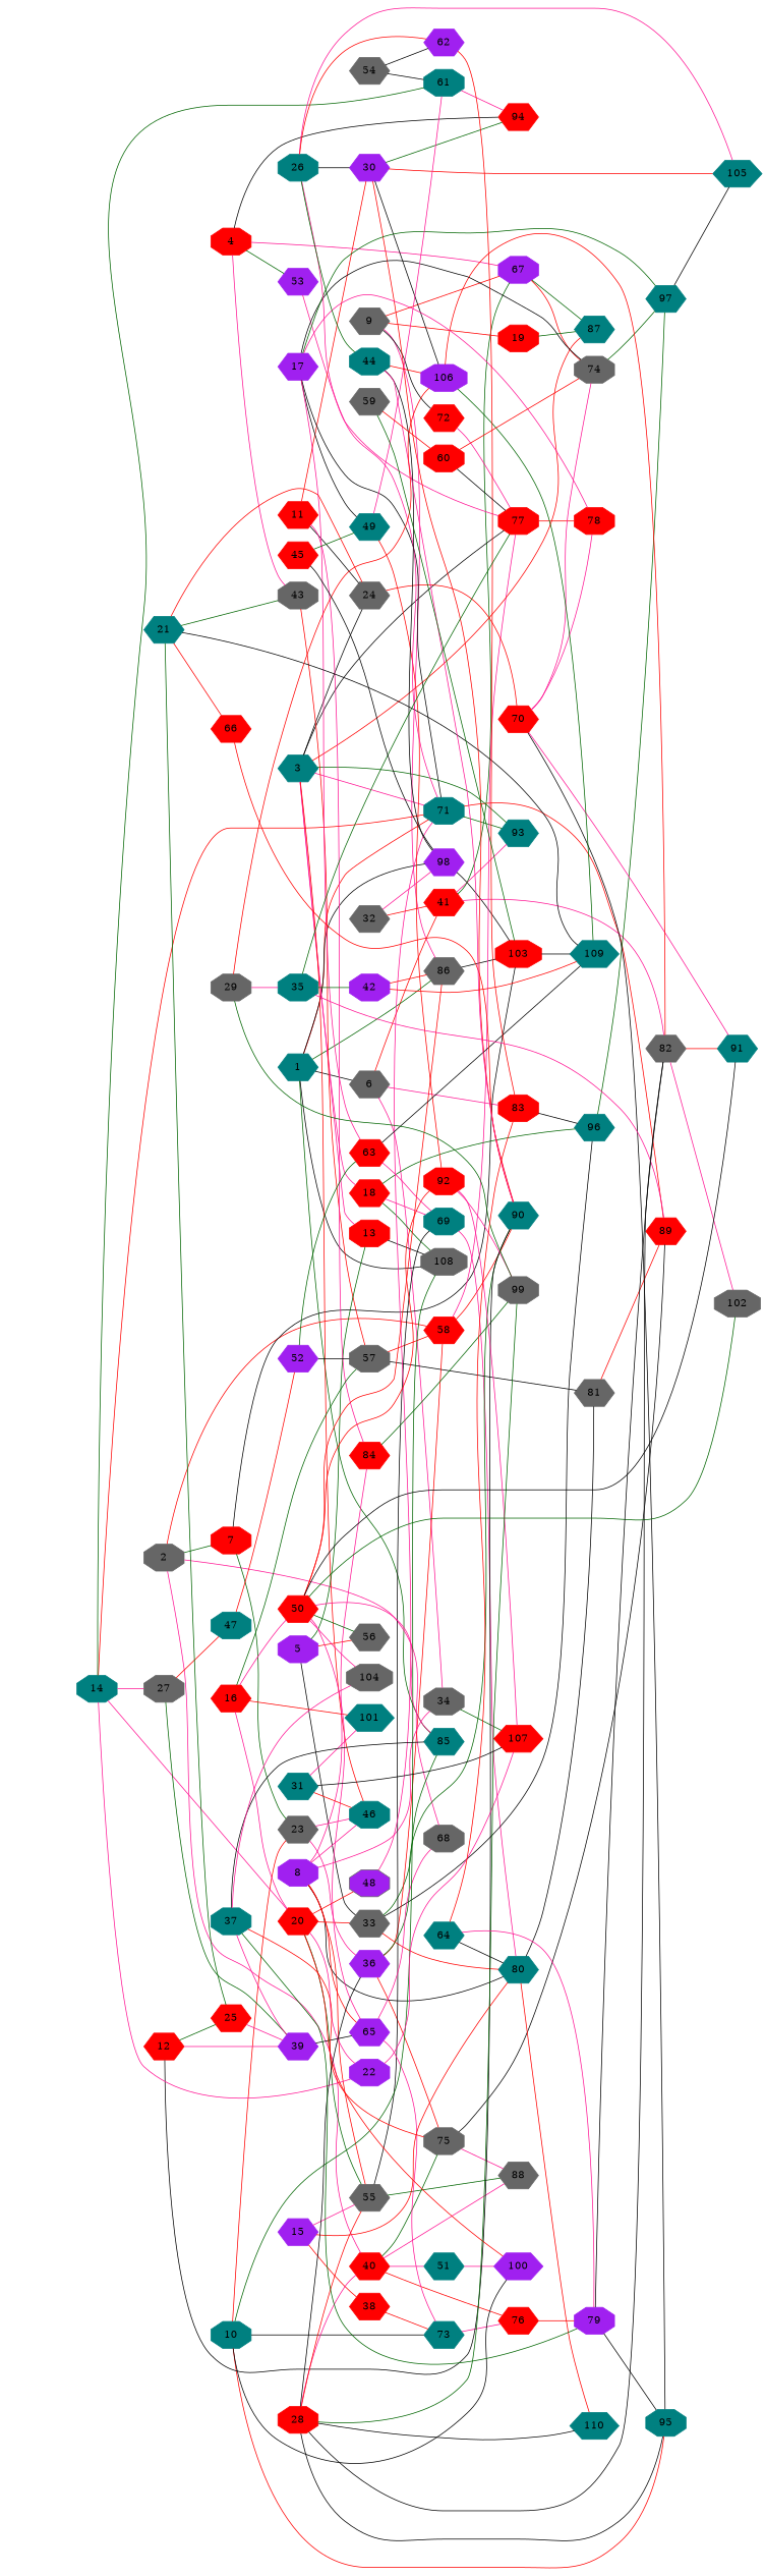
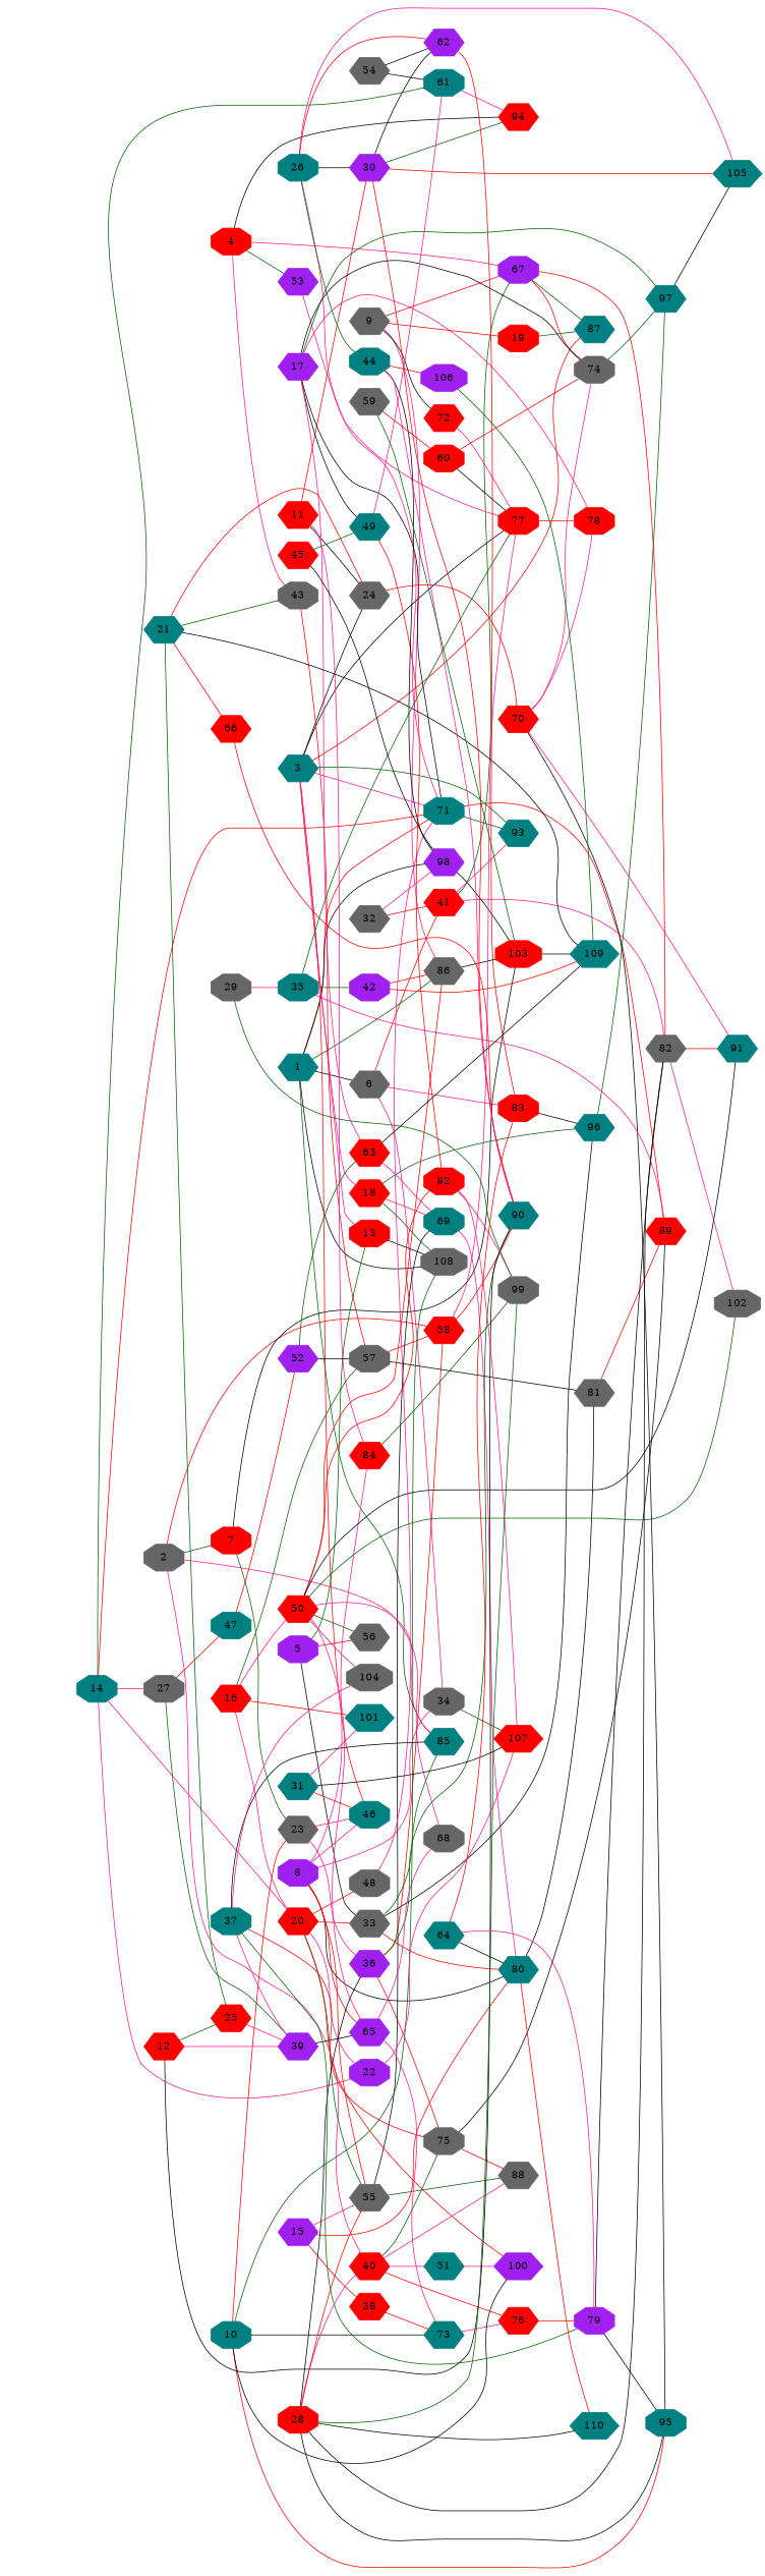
  graph {
    rankdir=LR
    node [color=teal shape=hexagon style=filled]
    edge [color=deeppink]
    6 [color=gray40]
    1
    71 [shape=octagon]
    85
    86 [color=gray40]
    98 [color=purple]
    108 [color=gray40 shape=octagon]
    34 [color=gray40 shape=octagon]
    41 [color=red]
    83 [color=red shape=octagon]
    93
    89 [color=red]
    103 [color=red shape=octagon]
    2 [color=gray40 shape=octagon]
    7 [color=red shape=octagon]
    40 [color=red]
    58 [color=red]
    68 [color=gray40 shape=octagon]
    23 [color=gray40]
    75 [color=gray40 shape=octagon]
    51
    76 [color=red]
    88 [color=gray40]
    77 [color=red shape=octagon]
    90
    3
    13 [color=red shape=octagon]
    18 [color=red]
    24 [color=gray40]
    46 [shape=octagon]
    87
    69 [shape=octagon]
    96
    70 [color=red]
    78 [color=red shape=octagon]
    4 [color=red shape=octagon]
    43 [color=gray40 shape=octagon]
    53 [color=purple]
    67 [color=purple shape=octagon]
    94 [color=red]
    57 [color=gray40 shape=octagon]
    74 [color=gray40 shape=octagon]
    82 [color=gray40]
    5 [color=purple shape=octagon]
    33 [color=gray40]
    56 [color=gray40]
    9 [color=gray40]
    19 [color=red shape=octagon]
    72 [color=red]
    80
    107 [color=red]
    36 [color=purple]
    109
    8 [color=purple shape=octagon]
    55 [color=gray40]
    65 [color=purple]
    84 [color=red]
    73
    110
    81 [color=gray40]
    99 [color=gray40 shape=octagon]
    10 [shape=octagon]
    95 [shape=octagon]
    100 [color=purple]
    11 [color=red]
    30 [color=purple]
    105
    106 [color=purple shape=octagon]
    12 [color=red]
    25 [color=red]
    39 [color=purple]
    14 [shape=octagon]
    20 [color=red]
    22 [color=purple shape=octagon]
    27 [color=gray40 shape=octagon]
    61 [shape=octagon]
-   48 [color=gray40 shape=octagon fillcolor=purple]
+   48 [color=gray40 shape=octagon]
    47 [shape=octagon]
    15 [color=purple]
    38 [color=red]
    16 [color=red]
    50 [color=red]
    101
    104 [color=gray40 shape=octagon]
    92 [color=red shape=octagon]
    91
    102 [color=gray40 shape=octagon]
    17 [color=purple]
    49
    63 [color=red]
    97
    21
    66 [color=red]
    26 [shape=octagon]
    44 [shape=octagon]
    62 [color=purple]
    52 [color=purple]
    28 [color=red shape=octagon]
    29 [color=gray40 shape=octagon]
    35 [shape=octagon]
    42 [color=purple shape=octagon]
    31
    32 [color=gray40]
    37 [shape=octagon]
    79 [color=purple shape=octagon]
    45 [color=red]
    54 [color=gray40]
    59 [color=gray40]
    60 [color=red shape=octagon]
    64
    6 -- 34
    6 -- 41 [color=red]
    6 -- 83
    1 -- 6 [color=black]
    1 -- 71 [color=red]
    1 -- 85 [color=darkgreen]
    1 -- 86 [color=darkgreen]
    1 -- 98 [color=black]
    1 -- 108 [color=black]
    71 -- 93 [color=darkgreen]
    71 -- 89 [color=red]
    86 -- 103 [color=black]
    98 -- 103 [color=black]
    34 -- 107 [color=darkgreen]
    41 -- 93
    41 -- 67 [color=darkgreen]
    41 -- 82
    83 -- 96 [color=black]
    103 -- 109 [color=black]
    2 -- 7 [color=darkgreen]
    2 -- 40
    2 -- 58 [color=red]
    2 -- 68
    7 -- 103 [color=black]
    7 -- 23 [color=darkgreen]
    40 -- 75 [color=darkgreen]
    40 -- 51
    40 -- 76 [color=red]
    40 -- 88
    58 -- 77
    58 -- 90 [color=red]
    23 -- 46
    23 -- 36
    75 -- 89 [color=black]
-   75 -- 88
+   75 -- 88 [color=red]
    51 -- 100
    76 -- 79 [color=red]
    77 -- 78 [color=red]
    3 -- 71
    3 -- 93 [color=darkgreen]
    3 -- 77 [color=black]
    3 -- 13
    3 -- 18
    3 -- 24 [color=black]
    3 -- 46 [color=red]
    3 -- 87 [color=red]
    13 -- 108 [color=black]
    18 -- 108 [color=darkgreen]
    18 -- 69
    18 -- 96 [color=darkgreen]
    24 -- 70 [color=red]
    69 -- 80
    96 -- 97 [color=darkgreen]
    70 -- 78
    70 -- 74
    70 -- 95 [color=black]
    70 -- 91
    4 -- 43
    4 -- 53 [color=darkgreen]
    4 -- 67
    4 -- 94 [color=black]
    43 -- 57 [color=red]
    53 -- 77
    67 -- 87 [color=darkgreen]
    67 -- 74 [color=red]
-   106 -- 82 [color=red]
+   67 -- 82 [color=red]
    57 -- 58 [color=red]
    57 -- 81 [color=black]
    74 -- 97 [color=darkgreen]
    82 -- 91 [color=red]
    82 -- 102
    5 -- 13 [color=darkgreen]
    5 -- 33 [color=black]
    5 -- 56 [color=red]
    33 -- 85 [color=darkgreen]
    33 -- 96 [color=black]
    33 -- 80 [color=red]
    9 -- 86
    9 -- 67 [color=red]
    9 -- 19 [color=red]
    9 -- 72 [color=black]
    19 -- 87 [color=darkgreen]
    72 -- 77
    80 -- 110 [color=red]
    80 -- 81 [color=black]
    36 -- 58 [color=red]
    36 -- 75 [color=red]
    36 -- 90 [color=darkgreen]
    8 -- 34
    8 -- 46
    8 -- 80 [color=black]
    8 -- 55 [color=red]
    8 -- 65 [color=red]
    8 -- 84
    55 -- 88 [color=darkgreen]
    55 -- 69 [color=black]
    65 -- 68
    65 -- 73
    84 -- 99 [color=darkgreen]
    73 -- 76
    81 -- 89 [color=red]
    10 -- 108 [color=darkgreen]
    10 -- 23 [color=red]
    10 -- 73 [color=black]
    10 -- 95 [color=red]
    10 -- 100 [color=black]
    11 -- 24 [color=black]
    11 -- 84
    11 -- 30 [color=red]
    30 -- 90 [color=red]
    30 -- 94 [color=darkgreen]
    30 -- 105 [color=red]
-   30 -- 106 [color=black]
+   30 -- 62 [color=black]
    106 -- 109 [color=darkgreen]
    12 -- 90 [color=black]
    12 -- 25 [color=darkgreen]
    12 -- 39
    25 -- 39
    39 -- 65 [color=black]
    14 -- 71 [color=red]
    14 -- 20
    14 -- 22
    14 -- 27
    14 -- 61 [color=darkgreen]
    20 -- 33 [color=red]
    20 -- 55 [color=darkgreen]
    20 -- 100 [color=red]
    20 -- 22
    20 -- 48 [color=red]
    22 -- 107
    27 -- 39 [color=darkgreen]
    27 -- 47 [color=red]
    61 -- 94
    48 -- 71
    47 -- 52 [color=red]
    15 -- 80 [color=red]
    15 -- 55
    15 -- 38 [color=red]
    38 -- 73 [color=red]
    16 -- 57 [color=darkgreen]
    16 -- 20
    16 -- 50
    16 -- 101 [color=red]
    50 -- 85
    50 -- 86 [color=red]
    50 -- 56 [color=darkgreen]
    50 -- 65
    50 -- 104
    50 -- 92 [color=red]
    50 -- 91 [color=black]
    50 -- 102 [color=darkgreen]
    92 -- 107
    92 -- 99
    17 -- 71 [color=black]
    17 -- 78
    17 -- 74 [color=black]
    17 -- 49 [color=black]
    17 -- 63
    17 -- 97 [color=darkgreen]
    49 -- 61
    49 -- 92 [color=red]
    63 -- 69
    63 -- 109 [color=black]
    97 -- 105 [color=black]
    21 -- 24 [color=red]
    21 -- 43 [color=darkgreen]
    21 -- 109 [color=black]
    21 -- 25 [color=darkgreen]
    21 -- 66 [color=red]
    66 -- 90 [color=red]
    26 -- 71
    26 -- 30 [color=black]
    26 -- 105
    26 -- 44 [color=darkgreen]
    26 -- 62 [color=red]
    44 -- 98 [color=black]
    44 -- 90
    44 -- 106 [color=red]
    62 -- 83 [color=red]
    52 -- 57 [color=black]
    52 -- 63 [color=darkgreen]
    28 -- 40
    28 -- 82 [color=black]
    28 -- 36 [color=black]
    28 -- 55 [color=red]
    28 -- 110 [color=black]
    28 -- 99 [color=darkgreen]
    28 -- 95 [color=black]
    29 -- 99 [color=darkgreen]
-   29 -- 106 [color=red]
    29 -- 35
    35 -- 89
    35 -- 77 [color=darkgreen]
    35 -- 42 [color=darkgreen]
    42 -- 86 [color=red]
    42 -- 109 [color=red]
    31 -- 46 [color=red]
    31 -- 107 [color=black]
    31 -- 101
    32 -- 98
    32 -- 41 [color=red]
    37 -- 85 [color=black]
    37 -- 75 [color=red]
    37 -- 39
    37 -- 104
    37 -- 79 [color=darkgreen]
    79 -- 82 [color=black]
    79 -- 95 [color=black]
    45 -- 98 [color=black]
    45 -- 49 [color=darkgreen]
    54 -- 61 [color=black]
    54 -- 62 [color=black]
    59 -- 103 [color=darkgreen]
    59 -- 60 [color=red]
    60 -- 77 [color=black]
    60 -- 74 [color=red]
    64 -- 83 [color=red]
    64 -- 80 [color=black]
    64 -- 79
  }
